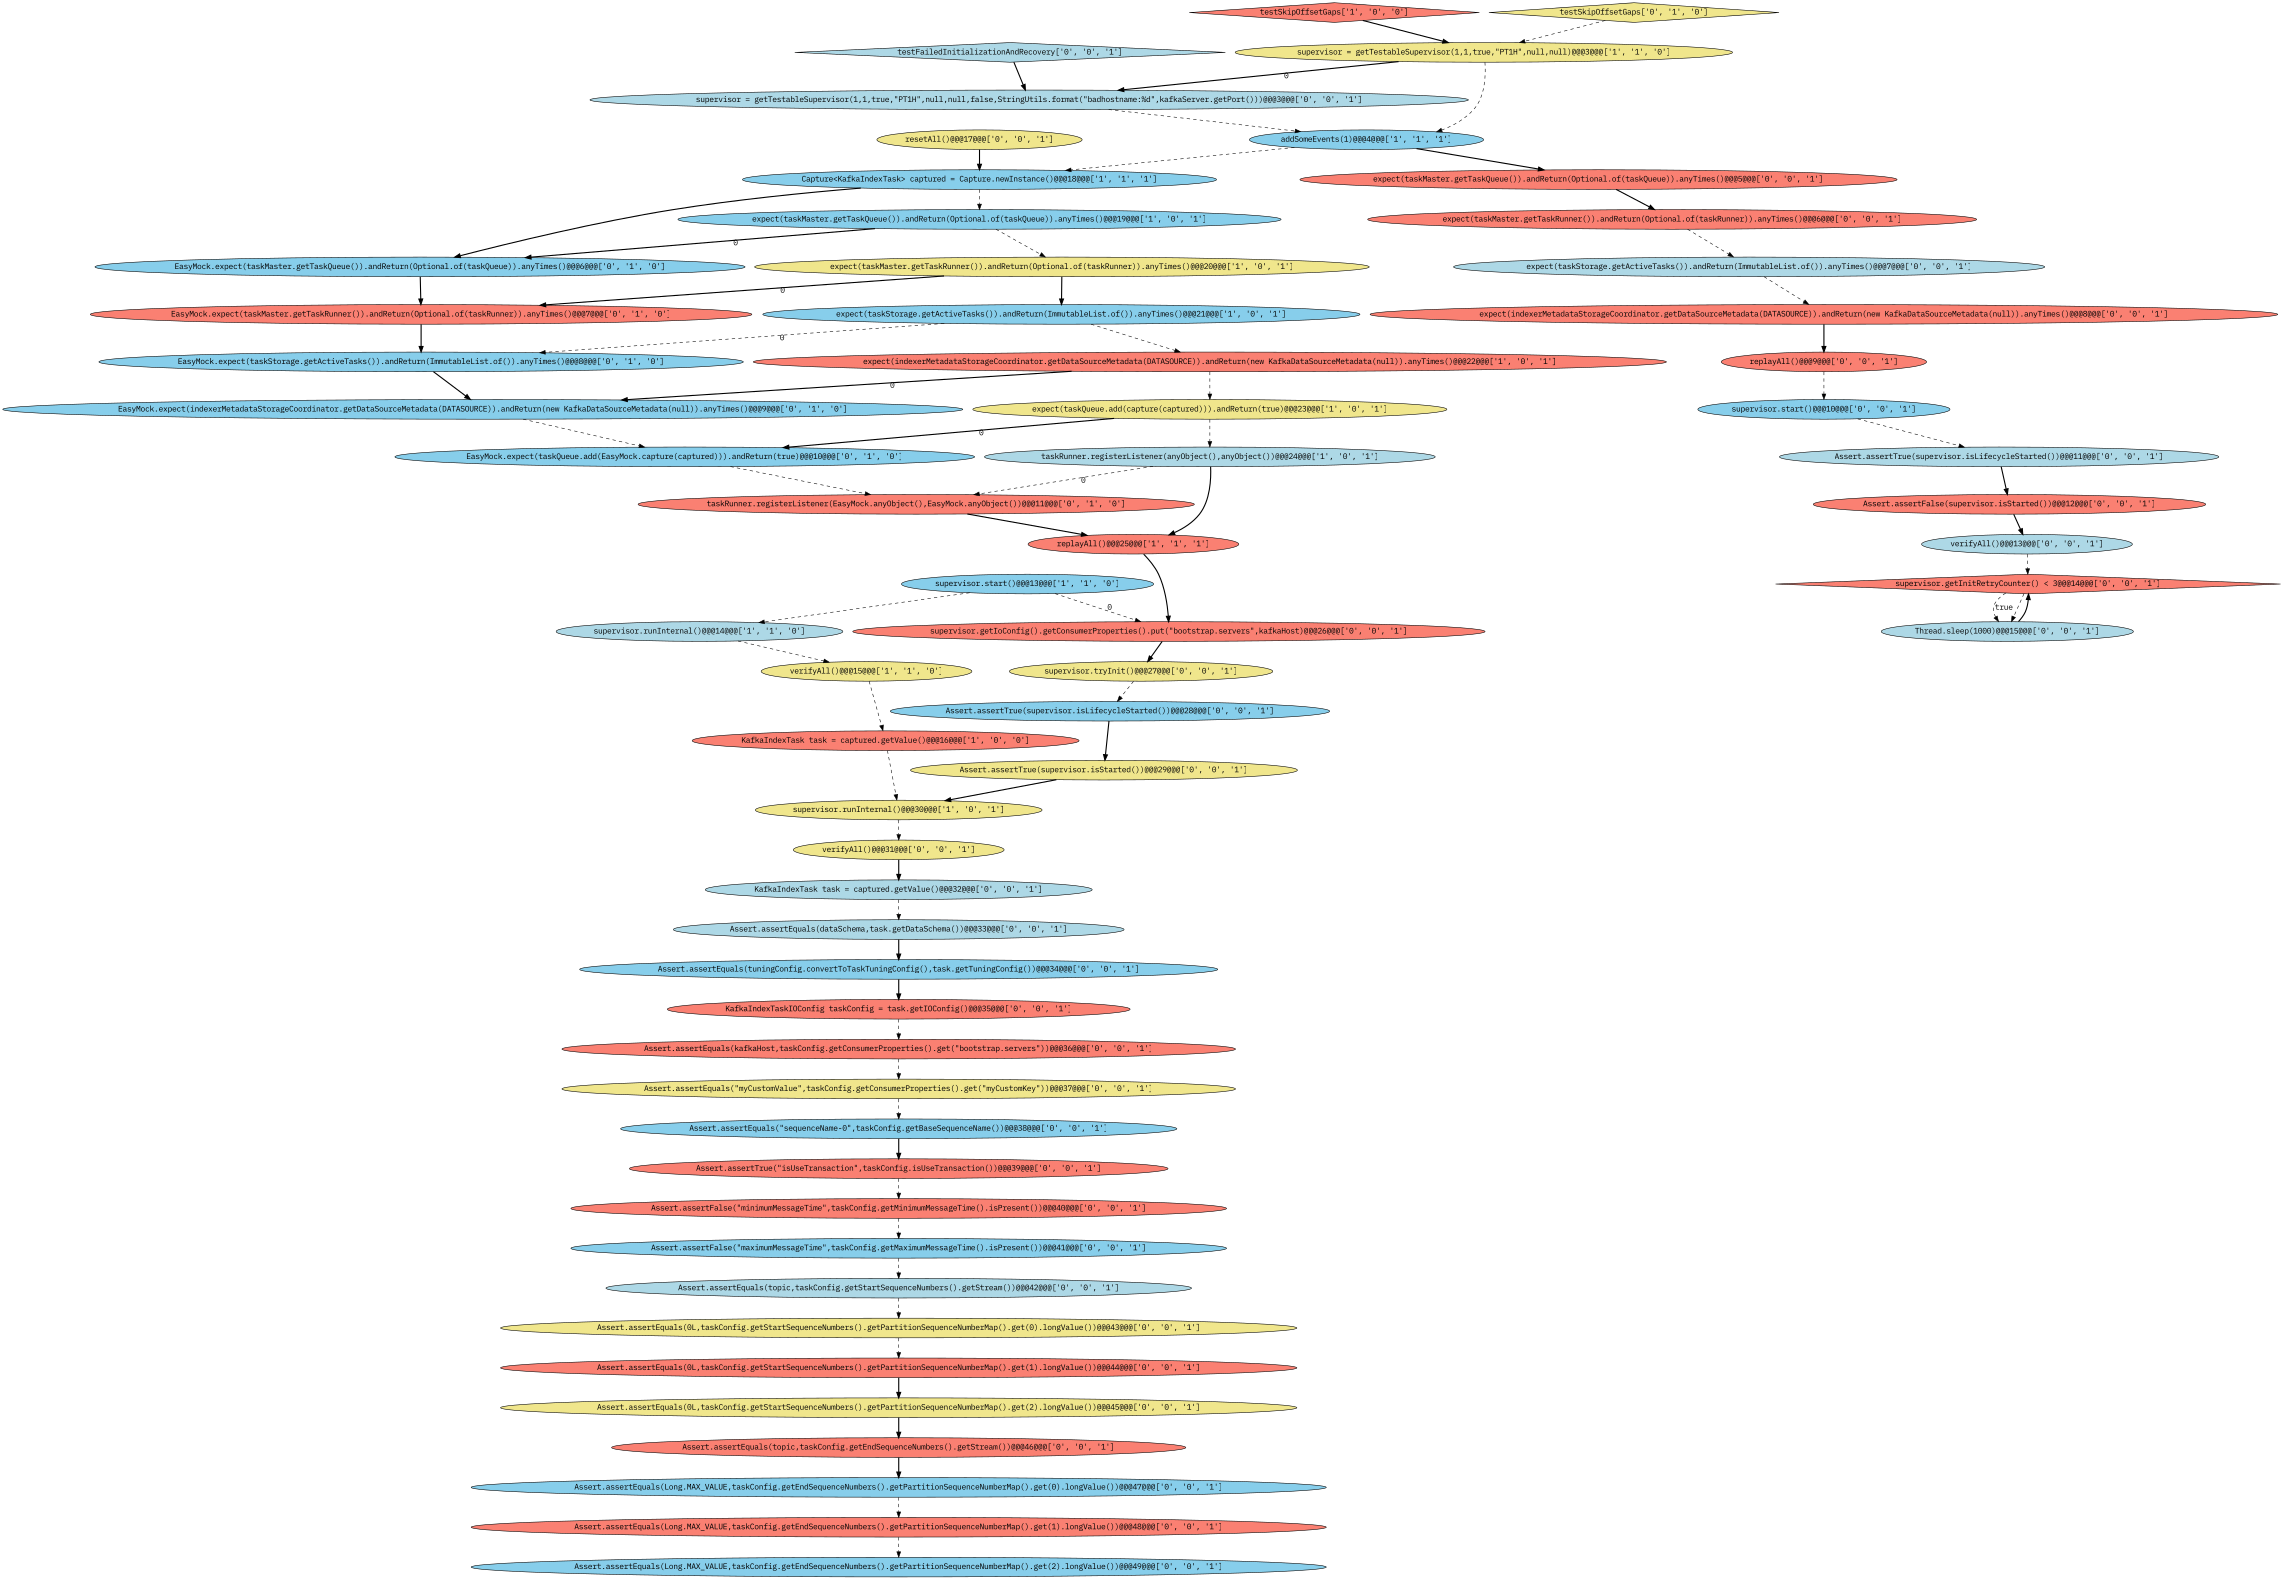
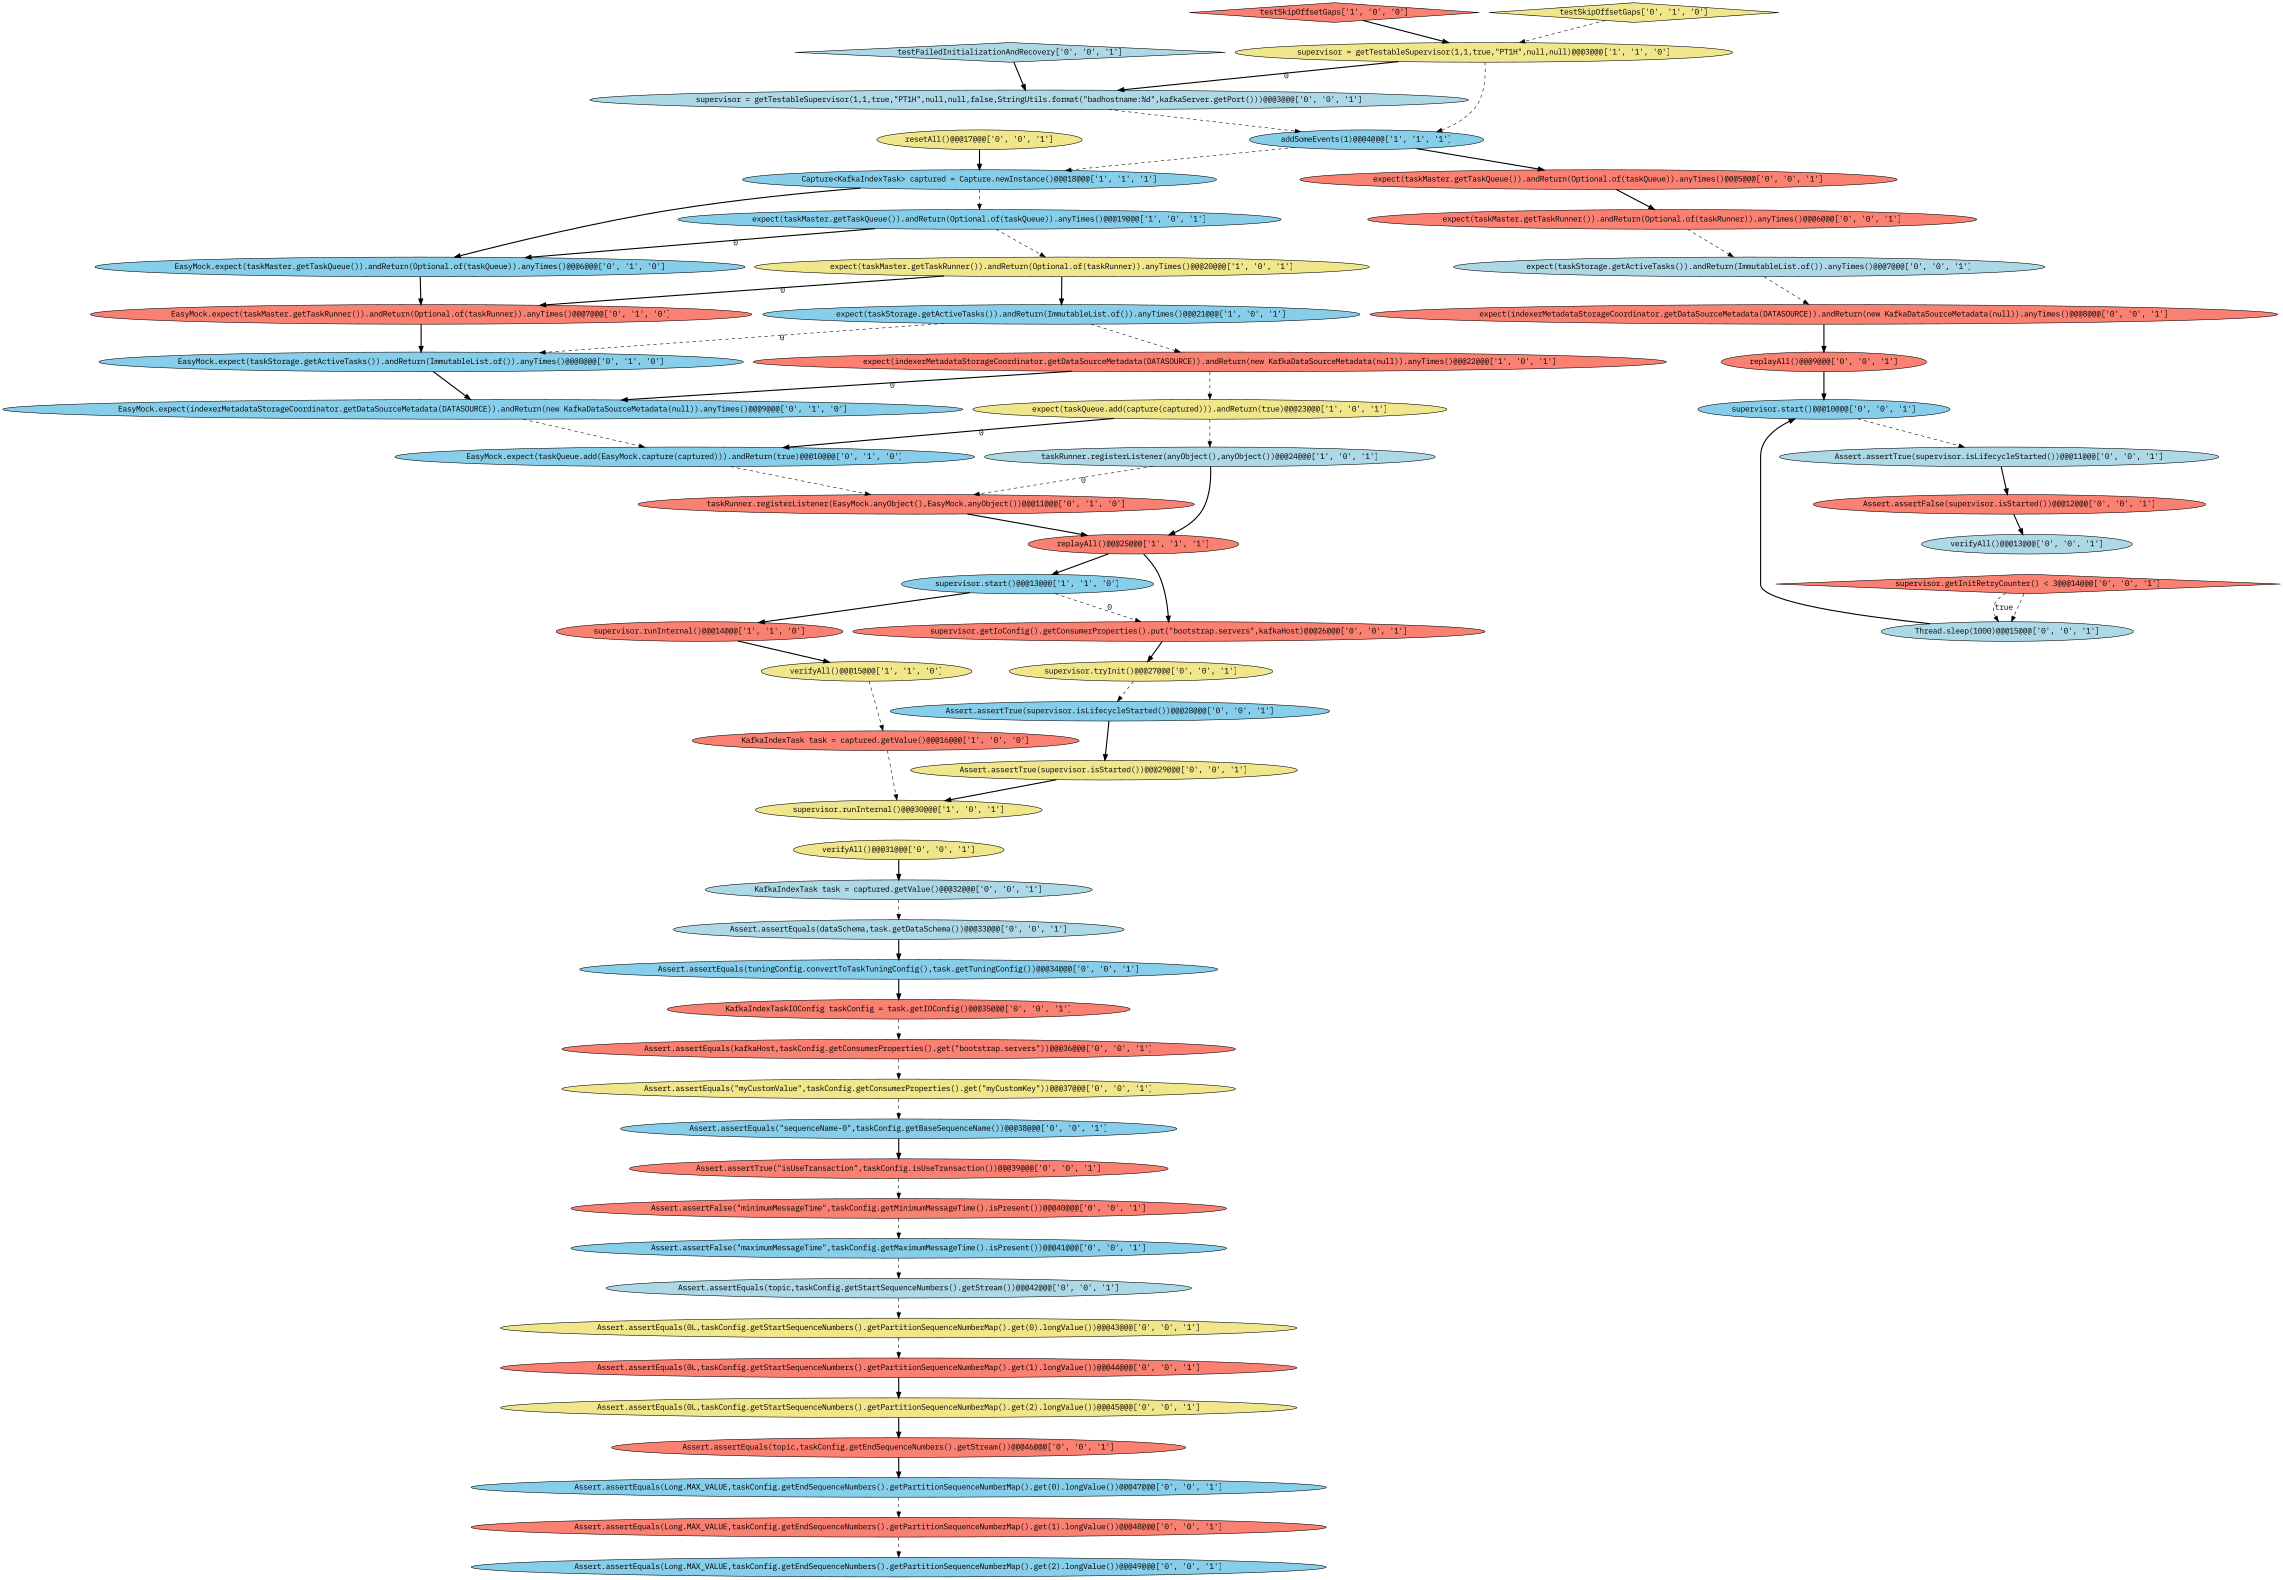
  digraph {
    fontname="IBM Plex Mono"
    node [fillcolor=salmon fontname="IBM Plex Mono" shape=ellipse style=filled]
    edge [fontname="IBM Plex Mono" style=bold]
    n1 [fillcolor=skyblue label="addSomeEvents(1)@@@4@@@['1', '1', '1']"]
    n2 [fillcolor=skyblue label="Capture<KafkaIndexTask> captured = Capture.newInstance()@@@18@@@['1', '1', '1']"]
    n3 [label="expect(taskMaster.getTaskQueue()).andReturn(Optional.of(taskQueue)).anyTimes()@@@5@@@['0', '0', '1']"]
    n4 [fillcolor=skyblue label="EasyMock.expect(taskMaster.getTaskQueue()).andReturn(Optional.of(taskQueue)).anyTimes()@@@6@@@['0', '1', '0']"]
    n5 [fillcolor=skyblue label="expect(taskMaster.getTaskQueue()).andReturn(Optional.of(taskQueue)).anyTimes()@@@19@@@['1', '0', '1']"]
    n6 [label="expect(taskMaster.getTaskRunner()).andReturn(Optional.of(taskRunner)).anyTimes()@@@6@@@['0', '0', '1']"]
    n7 [label="testSkipOffsetGaps['1', '0', '0']" shape=diamond]
    n8 [fillcolor=khaki label="supervisor = getTestableSupervisor(1,1,true,\"PT1H\",null,null)@@@3@@@['1', '1', '0']"]
    n9 [fillcolor=lightblue label="supervisor = getTestableSupervisor(1,1,true,\"PT1H\",null,null,false,StringUtils.format(\"badhostname:%d\",kafkaServer.getPort()))@@@3@@@['0', '0', '1']"]
    n10 [label="Assert.assertEquals(0L,taskConfig.getStartSequenceNumbers().getPartitionSequenceNumberMap().get(1).longValue())@@@44@@@['0', '0', '1']"]
    n11 [fillcolor=khaki label="Assert.assertEquals(0L,taskConfig.getStartSequenceNumbers().getPartitionSequenceNumberMap().get(2).longValue())@@@45@@@['0', '0', '1']"]
    n12 [label="Assert.assertEquals(topic,taskConfig.getEndSequenceNumbers().getStream())@@@46@@@['0', '0', '1']"]
    n13 [label="EasyMock.expect(taskMaster.getTaskRunner()).andReturn(Optional.of(taskRunner)).anyTimes()@@@7@@@['0', '1', '0']"]
    n14 [fillcolor=khaki label="expect(taskMaster.getTaskRunner()).andReturn(Optional.of(taskRunner)).anyTimes()@@@20@@@['1', '0', '1']"]
    n15 [label="KafkaIndexTask task = captured.getValue()@@@16@@@['1', '0', '0']"]
    n16 [fillcolor=khaki label="supervisor.runInternal()@@@30@@@['1', '0', '1']"]
    n17 [fillcolor=khaki label="verifyAll()@@@31@@@['0', '0', '1']"]
    n18 [fillcolor=lightblue label="Assert.assertTrue(supervisor.isLifecycleStarted())@@@11@@@['0', '0', '1']"]
    n19 [label="Assert.assertFalse(supervisor.isStarted())@@@12@@@['0', '0', '1']"]
    n20 [fillcolor=lightblue label="verifyAll()@@@13@@@['0', '0', '1']"]
    n21 [fillcolor=skyblue label="expect(taskStorage.getActiveTasks()).andReturn(ImmutableList.of()).anyTimes()@@@21@@@['1', '0', '1']"]
    n22 [fillcolor=skyblue label="EasyMock.expect(taskStorage.getActiveTasks()).andReturn(ImmutableList.of()).anyTimes()@@@8@@@['0', '1', '0']"]
    n23 [label="expect(indexerMetadataStorageCoordinator.getDataSourceMetadata(DATASOURCE)).andReturn(new KafkaDataSourceMetadata(null)).anyTimes()@@@22@@@['1', '0', '1']"]
    n24 [fillcolor=lightblue label="Assert.assertEquals(topic,taskConfig.getStartSequenceNumbers().getStream())@@@42@@@['0', '0', '1']"]
    n25 [fillcolor=khaki label="Assert.assertEquals(0L,taskConfig.getStartSequenceNumbers().getPartitionSequenceNumberMap().get(0).longValue())@@@43@@@['0', '0', '1']"]
    n26 [label="Assert.assertTrue(\"isUseTransaction\",taskConfig.isUseTransaction())@@@39@@@['0', '0', '1']"]
    n27 [label="Assert.assertFalse(\"minimumMessageTime\",taskConfig.getMinimumMessageTime().isPresent())@@@40@@@['0', '0', '1']"]
    n28 [fillcolor=skyblue label="Assert.assertFalse(\"maximumMessageTime\",taskConfig.getMaximumMessageTime().isPresent())@@@41@@@['0', '0', '1']"]
    n29 [fillcolor=lightblue label="taskRunner.registerListener(anyObject(),anyObject())@@@24@@@['1', '0', '1']"]
    n30 [label="replayAll()@@@25@@@['1', '1', '1']"]
    n31 [label="taskRunner.registerListener(EasyMock.anyObject(),EasyMock.anyObject())@@@11@@@['0', '1', '0']"]
    n32 [fillcolor=skyblue label="supervisor.start()@@@13@@@['1', '1', '0']"]
    n33 [label="supervisor.getIoConfig().getConsumerProperties().put(\"bootstrap.servers\",kafkaHost)@@@26@@@['0', '0', '1']"]
    n34 [label="expect(indexerMetadataStorageCoordinator.getDataSourceMetadata(DATASOURCE)).andReturn(new KafkaDataSourceMetadata(null)).anyTimes()@@@8@@@['0', '0', '1']"]
    n35 [label="replayAll()@@@9@@@['0', '0', '1']"]
    n36 [fillcolor=skyblue label="supervisor.start()@@@10@@@['0', '0', '1']"]
    n37 [fillcolor=skyblue label="Assert.assertEquals(Long.MAX_VALUE,taskConfig.getEndSequenceNumbers().getPartitionSequenceNumberMap().get(2).longValue())@@@49@@@['0', '0', '1']"]
    n38 [fillcolor=skyblue label="EasyMock.expect(taskQueue.add(EasyMock.capture(captured))).andReturn(true)@@@10@@@['0', '1', '0']"]
    n39 [fillcolor=skyblue label="EasyMock.expect(indexerMetadataStorageCoordinator.getDataSourceMetadata(DATASOURCE)).andReturn(new KafkaDataSourceMetadata(null)).anyTimes()@@@9@@@['0', '1', '0']"]
    n40 [fillcolor=lightblue label="KafkaIndexTask task = captured.getValue()@@@32@@@['0', '0', '1']"]
    n41 [fillcolor=khaki label="Assert.assertTrue(supervisor.isStarted())@@@29@@@['0', '0', '1']"]
    n42 [fillcolor=skyblue label="Assert.assertEquals(Long.MAX_VALUE,taskConfig.getEndSequenceNumbers().getPartitionSequenceNumberMap().get(0).longValue())@@@47@@@['0', '0', '1']"]
    n43 [fillcolor=khaki label="testSkipOffsetGaps['0', '1', '0']" shape=diamond]
    n44 [fillcolor=khaki label="expect(taskQueue.add(capture(captured))).andReturn(true)@@@23@@@['1', '0', '1']"]
    n45 [fillcolor=lightblue label="Assert.assertEquals(dataSchema,task.getDataSchema())@@@33@@@['0', '0', '1']"]
    n46 [fillcolor=skyblue label="Assert.assertEquals(tuningConfig.convertToTaskTuningConfig(),task.getTuningConfig())@@@34@@@['0', '0', '1']"]
    n47 [label="KafkaIndexTaskIOConfig taskConfig = task.getIOConfig()@@@35@@@['0', '0', '1']"]
    n48 [fillcolor=khaki label="verifyAll()@@@15@@@['1', '1', '0']"]
-   n49 [fillcolor=lightblue label="supervisor.runInternal()@@@14@@@['1', '1', '0']"]
+   n49 [label="supervisor.runInternal()@@@14@@@['1', '1', '0']"]
    n50 [label="supervisor.getInitRetryCounter() < 3@@@14@@@['0', '0', '1']" shape=diamond]
    n51 [fillcolor=lightblue label="Thread.sleep(1000)@@@15@@@['0', '0', '1']"]
    n52 [fillcolor=khaki label="supervisor.tryInit()@@@27@@@['0', '0', '1']"]
    n53 [label="Assert.assertEquals(Long.MAX_VALUE,taskConfig.getEndSequenceNumbers().getPartitionSequenceNumberMap().get(1).longValue())@@@48@@@['0', '0', '1']"]
    n54 [fillcolor=lightblue label="expect(taskStorage.getActiveTasks()).andReturn(ImmutableList.of()).anyTimes()@@@7@@@['0', '0', '1']"]
    n55 [fillcolor=skyblue label="Assert.assertTrue(supervisor.isLifecycleStarted())@@@28@@@['0', '0', '1']"]
    n56 [fillcolor=lightblue label="testFailedInitializationAndRecovery['0', '0', '1']" shape=diamond]
    n57 [label="Assert.assertEquals(kafkaHost,taskConfig.getConsumerProperties().get(\"bootstrap.servers\"))@@@36@@@['0', '0', '1']"]
    n58 [fillcolor=khaki label="Assert.assertEquals(\"myCustomValue\",taskConfig.getConsumerProperties().get(\"myCustomKey\"))@@@37@@@['0', '0', '1']"]
    n59 [fillcolor=skyblue label="Assert.assertEquals(\"sequenceName-0\",taskConfig.getBaseSequenceName())@@@38@@@['0', '0', '1']"]
    n60 [fillcolor=khaki label="resetAll()@@@17@@@['0', '0', '1']"]
    n1 -> n2 [style=dashed]
    n1 -> n3
    n2 -> n4
    n2 -> n5 [style=dashed]
    n3 -> n6
    n4 -> n13
    n5 -> n4 [label=0]
    n5 -> n14 [style=dashed]
    n6 -> n54 [style=dashed]
    n7 -> n8
    n8 -> n1 [style=dashed]
    n8 -> n9 [label=0]
    n9 -> n1 [style=dashed]
    n10 -> n11
    n11 -> n12
    n12 -> n42
    n13 -> n22
    n14 -> n13 [label=0]
    n14 -> n21
    n15 -> n16 [style=dashed]
-   n16 -> n17 [style=dashed]
    n17 -> n40
    n18 -> n19
    n19 -> n20
-   n20 -> n50 [style=dashed]
    n21 -> n22 [label=0 style=dashed]
    n21 -> n23 [style=dashed]
    n22 -> n39
    n23 -> n39 [label=0]
    n23 -> n44 [style=dashed]
    n24 -> n25 [style=dashed]
    n25 -> n10 [style=dashed]
    n26 -> n27 [style=dashed]
    n27 -> n28 [style=dashed]
    n28 -> n24 [style=dashed]
    n29 -> n30
    n29 -> n31 [label=0 style=dashed]
+   n30 -> n32
    n30 -> n33
    n31 -> n30
    n32 -> n33 [label=0 style=dashed]
-   n32 -> n49 [style=dashed]
+   n32 -> n49
    n33 -> n52
    n34 -> n35
-   n35 -> n36 [style=dashed]
+   n35 -> n36
    n36 -> n18 [style=dashed]
    n38 -> n31 [style=dashed]
    n39 -> n38 [style=dashed]
    n40 -> n45 [style=dashed]
    n41 -> n16
    n42 -> n53 [style=dashed]
    n43 -> n8 [style=dashed]
    n44 -> n29 [style=dashed]
    n44 -> n38 [label=0]
    n45 -> n46
    n46 -> n47
    n47 -> n57 [style=dashed]
    n48 -> n15 [style=dashed]
-   n49 -> n48 [style=dashed]
+   n49 -> n48
    n50 -> n51 [label=true style=dashed]
    n50 -> n51 [style=dashed]
-   n51 -> n50
+   n51 -> n36
    n52 -> n55 [style=dashed]
    n53 -> n37 [style=dashed]
    n54 -> n34 [style=dashed]
    n55 -> n41
    n56 -> n9
    n57 -> n58 [style=dashed]
    n58 -> n59 [style=dashed]
    n59 -> n26
    n60 -> n2
  }
